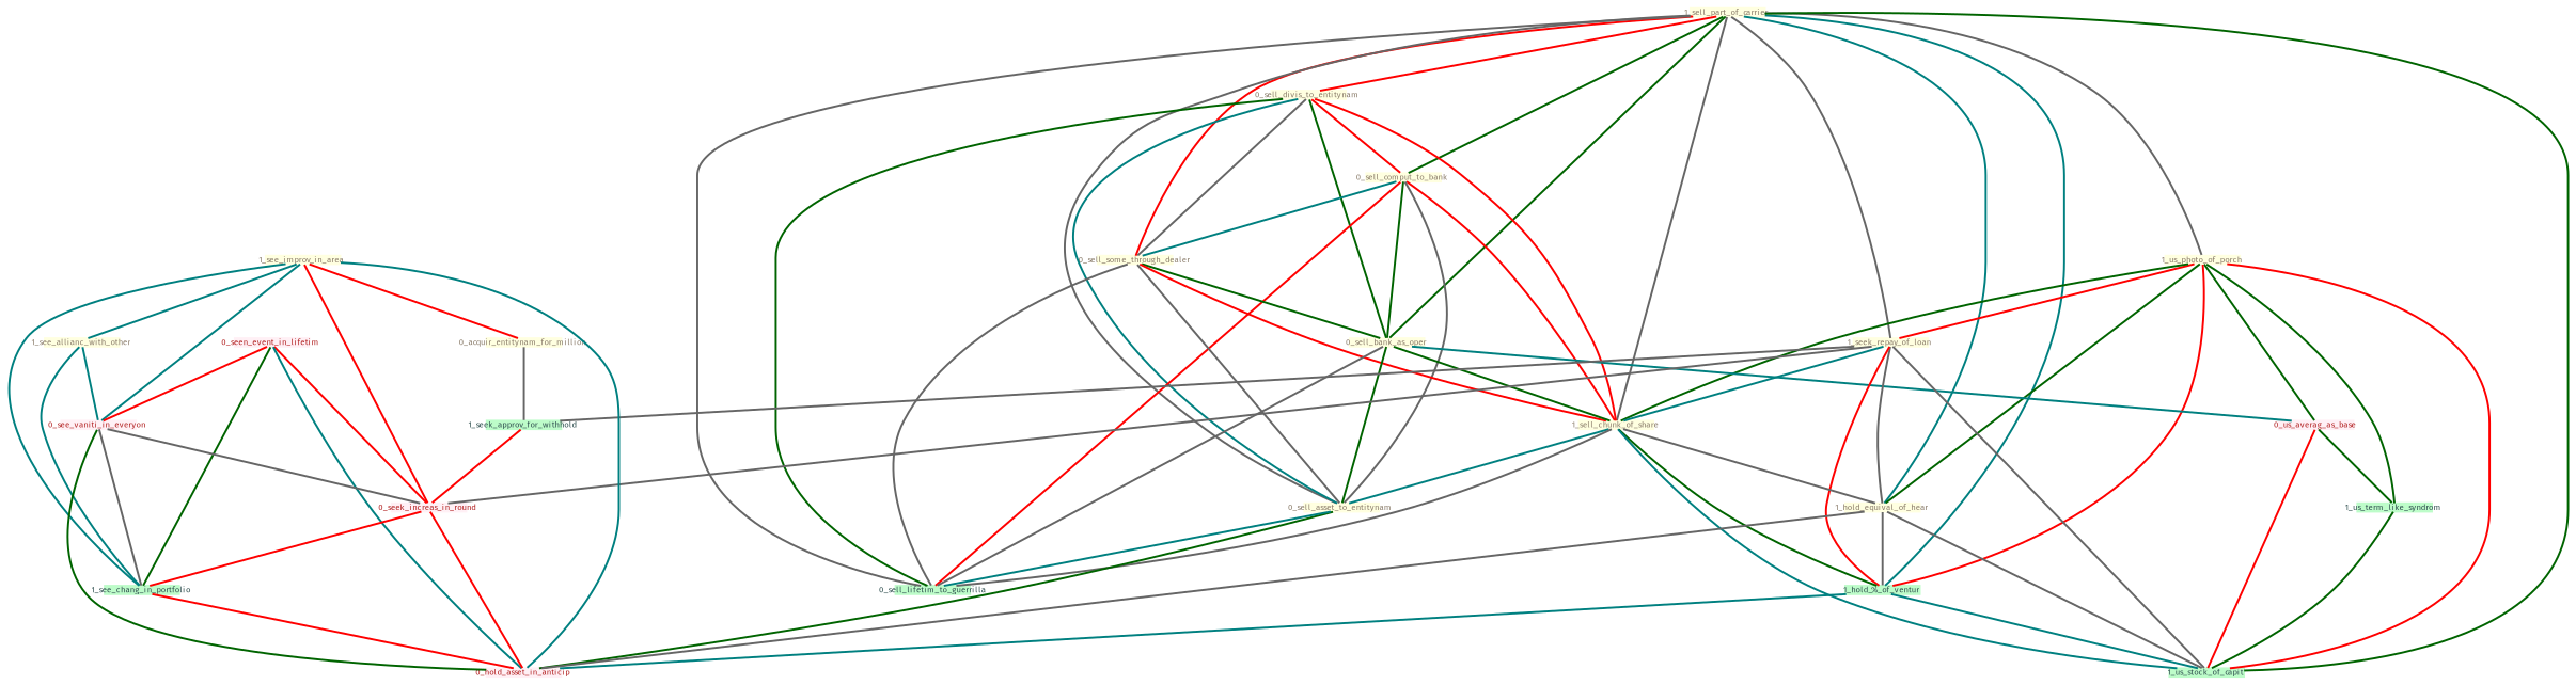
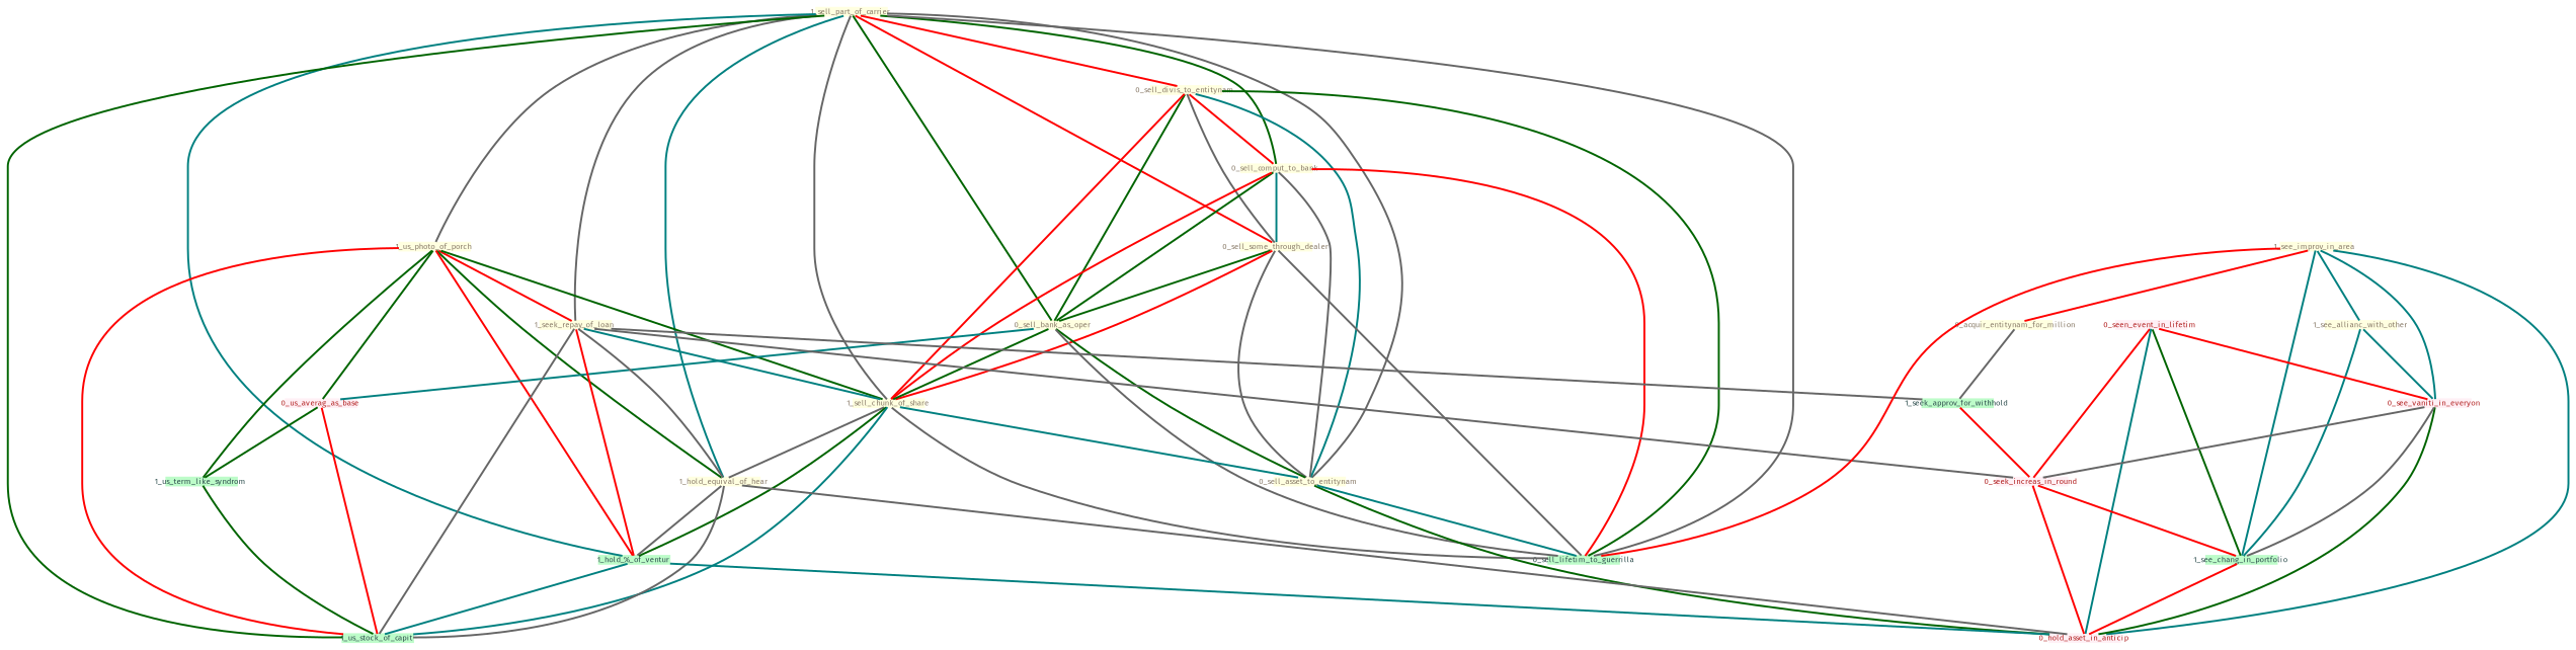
  graph {
    fontname="Fira Sans"
    node [color="#ffffe0" fixedsize=true fontcolor="#8b7d6b" fontname="Fira Sans" fontsize=4 shape=polygon style=filled]
    edge [color=gray40 fontname="Fira Sans" w=1]
    "1_sell_part_of_carrier " [height=.06 width=.5]
    "0_acquir_entitynam_for_million " [height=.06 width=.5]
    "1_us_photo_of_porch " [height=.06 width=.5]
    "0_sell_divis_to_entitynam " [height=.06 width=.5]
    "0_sell_comput_to_bank " [height=.06 width=.5]
    "0_sell_some_through_dealer " [height=.06 width=.5]
    "0_sell_bank_as_oper " [height=.06 width=.5]
    "1_seek_repay_of_loan " [height=.06 width=.5]
    "1_sell_chunk_of_share " [height=.06 width=.5]
    "1_see_improv_in_area " [height=.06 width=.5]
    "0_sell_asset_to_entitynam " [height=.06 width=.5]
    "1_see_allianc_with_other " [height=.06 width=.5]
    "1_hold_equival_of_hear " [height=.06 width=.5]
    "0_seen_event_in_lifetim " [color="#fff0f5" fontcolor="#b22222" height=.06 width=.5]
    "0_us_averag_as_base " [color="#fff0f5" fontcolor="#b22222" height=.06 width=.5]
    "0_see_vaniti_in_everyon " [color="#fff0f5" fontcolor="#b22222" height=.06 width=.5]
    "0_seek_increas_in_round " [color="#fff0f5" fontcolor="#b22222" height=.06 width=.5]
    "0_hold_asset_in_anticip " [color="#fff0f5" fontcolor="#b22222" height=.06 width=.5]
    "1_hold_%_of_ventur " [color="#BDFCC9" fontcolor="#2f4f4f" height=.06 width=.5]
    n20 [color="#BDFCC9" fontcolor="#2f4f4f" height=.06 label="0_sell_lifetim_to_guerrilla" width=.5]
    "1_us_stock_of_capit " [color="#BDFCC9" fontcolor="#2f4f4f" height=.06 width=.5]
    "1_seek_approv_for_withhold " [color="#BDFCC9" fontcolor="#2f4f4f" height=.06 width=.5]
    "1_us_term_like_syndrom " [color="#BDFCC9" fontcolor="#2f4f4f" height=.06 width=.5]
    "1_see_chang_in_portfolio " [color="#BDFCC9" fontcolor="#2f4f4f" height=.06 width=.5]
    subgraph sub_1 {
      "1_sell_part_of_carrier "
      "0_acquir_entitynam_for_million "
      "1_us_photo_of_porch "
      "0_sell_divis_to_entitynam "
      "0_sell_comput_to_bank "
      "0_sell_some_through_dealer "
      "0_sell_bank_as_oper "
      "1_seek_repay_of_loan "
      "1_sell_chunk_of_share "
      "1_see_improv_in_area "
      "0_sell_asset_to_entitynam "
      "1_see_allianc_with_other "
      "1_hold_equival_of_hear "
    }
    subgraph sub_2 {
      "0_seen_event_in_lifetim "
      "0_us_averag_as_base "
      "0_see_vaniti_in_everyon "
      "0_seek_increas_in_round "
      "0_hold_asset_in_anticip "
    }
    "1_sell_part_of_carrier " -- "1_us_photo_of_porch "
    "1_sell_part_of_carrier " -- "0_sell_divis_to_entitynam " [color=red]
    "1_sell_part_of_carrier " -- "0_sell_comput_to_bank " [color=darkgreen]
    "1_sell_part_of_carrier " -- "0_sell_some_through_dealer " [color=red]
    "1_sell_part_of_carrier " -- "0_sell_bank_as_oper " [color=darkgreen]
    "1_sell_part_of_carrier " -- "1_seek_repay_of_loan "
    "1_sell_part_of_carrier " -- "1_sell_chunk_of_share " [w=2]
    "1_sell_part_of_carrier " -- "0_sell_asset_to_entitynam "
    "1_sell_part_of_carrier " -- "1_hold_equival_of_hear " [color=teal]
    "1_sell_part_of_carrier " -- "1_hold_%_of_ventur " [color=teal]
    "1_sell_part_of_carrier " -- n20
    "1_sell_part_of_carrier " -- "1_us_stock_of_capit " [color=darkgreen]
    "0_acquir_entitynam_for_million " -- "1_seek_approv_for_withhold "
    "1_us_photo_of_porch " -- "1_seek_repay_of_loan " [color=red]
    "1_us_photo_of_porch " -- "1_sell_chunk_of_share " [color=darkgreen]
    "1_us_photo_of_porch " -- "1_hold_equival_of_hear " [color=darkgreen]
    "1_us_photo_of_porch " -- "0_us_averag_as_base " [color=darkgreen]
    "1_us_photo_of_porch " -- "1_hold_%_of_ventur " [color=red]
    "1_us_photo_of_porch " -- "1_us_stock_of_capit " [color=red w=2]
    "1_us_photo_of_porch " -- "1_us_term_like_syndrom " [color=darkgreen]
    "0_sell_divis_to_entitynam " -- "0_sell_comput_to_bank " [color=red w=2]
    "0_sell_divis_to_entitynam " -- "0_sell_some_through_dealer "
    "0_sell_divis_to_entitynam " -- "0_sell_bank_as_oper " [color=darkgreen]
    "0_sell_divis_to_entitynam " -- "1_sell_chunk_of_share " [color=red]
    "0_sell_divis_to_entitynam " -- "0_sell_asset_to_entitynam " [color=teal w=3]
    "0_sell_divis_to_entitynam " -- n20 [color=darkgreen w=2]
    "0_sell_comput_to_bank " -- "0_sell_some_through_dealer " [color=teal]
    "0_sell_comput_to_bank " -- "0_sell_bank_as_oper " [color=darkgreen]
    "0_sell_comput_to_bank " -- "1_sell_chunk_of_share " [color=red]
    "0_sell_comput_to_bank " -- "0_sell_asset_to_entitynam " [w=2]
    "0_sell_comput_to_bank " -- n20 [color=red w=2]
    "0_sell_some_through_dealer " -- "0_sell_bank_as_oper " [color=darkgreen]
    "0_sell_some_through_dealer " -- "1_sell_chunk_of_share " [color=red]
    "0_sell_some_through_dealer " -- "0_sell_asset_to_entitynam "
    "0_sell_some_through_dealer " -- n20
    "0_sell_bank_as_oper " -- "1_sell_chunk_of_share " [color=darkgreen]
    "0_sell_bank_as_oper " -- "0_sell_asset_to_entitynam " [color=darkgreen]
    "0_sell_bank_as_oper " -- "0_us_averag_as_base " [color=teal]
    "0_sell_bank_as_oper " -- n20
    "1_seek_repay_of_loan " -- "1_sell_chunk_of_share " [color=teal]
    "1_seek_repay_of_loan " -- "1_hold_equival_of_hear "
    "1_seek_repay_of_loan " -- "0_seek_increas_in_round "
    "1_seek_repay_of_loan " -- "1_hold_%_of_ventur " [color=red]
    "1_seek_repay_of_loan " -- "1_us_stock_of_capit "
    "1_seek_repay_of_loan " -- "1_seek_approv_for_withhold "
    "1_sell_chunk_of_share " -- "0_sell_asset_to_entitynam " [color=teal]
    "1_sell_chunk_of_share " -- "1_hold_equival_of_hear "
    "1_sell_chunk_of_share " -- "1_hold_%_of_ventur " [color=darkgreen]
    "1_sell_chunk_of_share " -- n20
    "1_sell_chunk_of_share " -- "1_us_stock_of_capit " [color=teal]
    "1_see_improv_in_area " -- "0_acquir_entitynam_for_million " [color=red]
    "1_see_improv_in_area " -- "1_see_allianc_with_other " [color=teal]
    "1_see_improv_in_area " -- "0_see_vaniti_in_everyon " [color=teal w=2]
-   "1_see_improv_in_area " -- "0_seek_increas_in_round " [color=red]
+   "1_see_improv_in_area " -- n20 [color=red]
    "1_see_improv_in_area " -- "0_hold_asset_in_anticip " [color=teal]
    "1_see_improv_in_area " -- "1_see_chang_in_portfolio " [color=teal w=2]
    "0_sell_asset_to_entitynam " -- "0_hold_asset_in_anticip " [color=darkgreen]
    "0_sell_asset_to_entitynam " -- n20 [color=teal w=2]
    "1_see_allianc_with_other " -- "0_see_vaniti_in_everyon " [color=teal]
    "1_see_allianc_with_other " -- "1_see_chang_in_portfolio " [color=teal]
    "1_hold_equival_of_hear " -- "0_hold_asset_in_anticip "
    "1_hold_equival_of_hear " -- "1_hold_%_of_ventur " [w=2]
    "1_hold_equival_of_hear " -- "1_us_stock_of_capit "
    "0_seen_event_in_lifetim " -- "0_see_vaniti_in_everyon " [color=red]
    "0_seen_event_in_lifetim " -- "0_seek_increas_in_round " [color=red]
    "0_seen_event_in_lifetim " -- "0_hold_asset_in_anticip " [color=teal]
    "0_seen_event_in_lifetim " -- "1_see_chang_in_portfolio " [color=darkgreen]
    "0_us_averag_as_base " -- "1_us_stock_of_capit " [color=red]
    "0_us_averag_as_base " -- "1_us_term_like_syndrom " [color=darkgreen]
    "0_see_vaniti_in_everyon " -- "0_seek_increas_in_round "
    "0_see_vaniti_in_everyon " -- "0_hold_asset_in_anticip " [color=darkgreen]
    "0_see_vaniti_in_everyon " -- "1_see_chang_in_portfolio " [w=2]
    "0_seek_increas_in_round " -- "0_hold_asset_in_anticip " [color=red]
    "0_seek_increas_in_round " -- "1_see_chang_in_portfolio " [color=red]
    "1_hold_%_of_ventur " -- "0_hold_asset_in_anticip " [color=teal]
    "1_hold_%_of_ventur " -- "1_us_stock_of_capit " [color=teal]
    "1_seek_approv_for_withhold " -- "0_seek_increas_in_round " [color=red]
    "1_us_term_like_syndrom " -- "1_us_stock_of_capit " [color=darkgreen]
    "1_see_chang_in_portfolio " -- "0_hold_asset_in_anticip " [color=red]
  }
